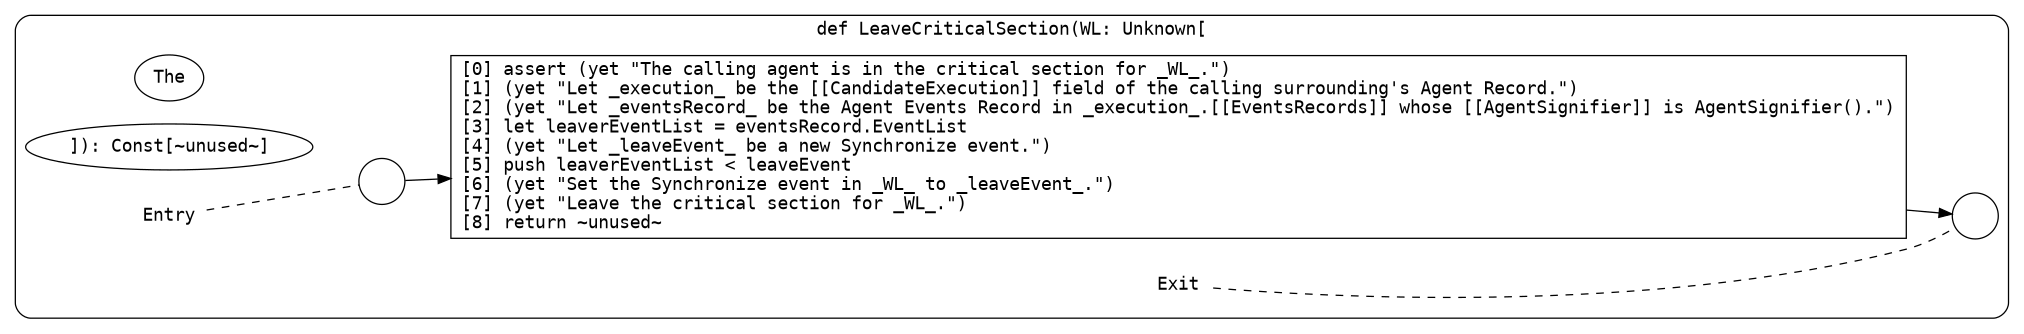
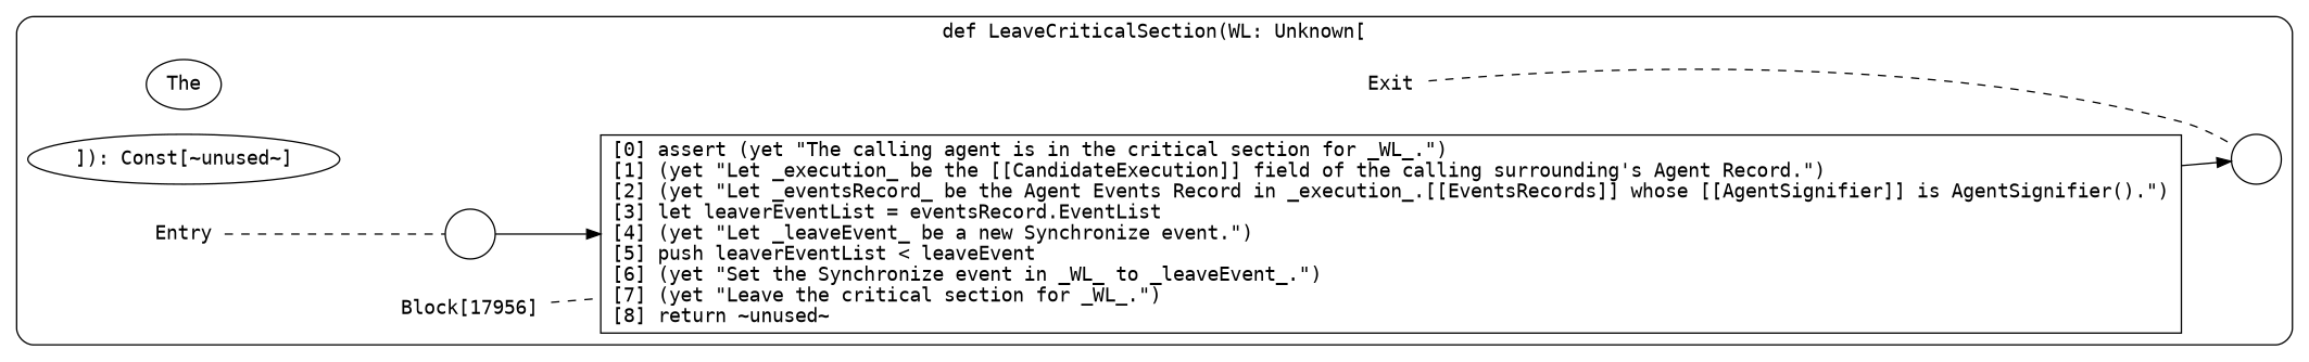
  digraph {
    fontname=Consolas
    rankdir=LR
    node [fontname=Consolas shape=none]
    edge [arrowhead=none color=black fontname=Consolas style=dashed]
    n1 [label=The shape=""]
    "]): Const[~unused~]" [shape=""]
    n3 [label=<<font color="black">Entry</font>>]
    n4 [color=black fillcolor=white label=" " shape=circle style=filled]
    n5 [color=black fillcolor=white label=<<font color="black">[0] assert (yet &quot;The calling agent is in the critical section for _WL_.&quot;)<BR ALIGN="LEFT"/>[1] (yet &quot;Let _execution_ be the [[CandidateExecution]] field of the calling surrounding's Agent Record.&quot;)<BR ALIGN="LEFT"/>[2] (yet &quot;Let _eventsRecord_ be the Agent Events Record in _execution_.[[EventsRecords]] whose [[AgentSignifier]] is AgentSignifier().&quot;)<BR ALIGN="LEFT"/>[3] let leaverEventList = eventsRecord.EventList<BR ALIGN="LEFT"/>[4] (yet &quot;Let _leaveEvent_ be a new Synchronize event.&quot;)<BR ALIGN="LEFT"/>[5] push leaverEventList &lt; leaveEvent<BR ALIGN="LEFT"/>[6] (yet &quot;Set the Synchronize event in _WL_ to _leaveEvent_.&quot;)<BR ALIGN="LEFT"/>[7] (yet &quot;Leave the critical section for _WL_.&quot;)<BR ALIGN="LEFT"/>[8] return ~unused~<BR ALIGN="LEFT"/></font>> shape=box style=filled]
    n6 [color=black fillcolor=white label=" " shape=circle style=filled]
    n7 [label=<<font color="black">Exit</font>>]
+   n8 [label=<<font color="black">Block[17956]</font>>]
    subgraph cluster_1 {
      label="def LeaveCriticalSection(WL: Unknown["
      style=rounded
      n1
      "]): Const[~unused~]"
      n3
      n4
      n5
      n6
      n7
+     n8
    }
    n3 -> n4
    n4 -> n5 [arrowhead="" style=""]
    n5 -> n6 [arrowhead="" style=""]
    n7 -> n6
+   n8 -> n5
  }
